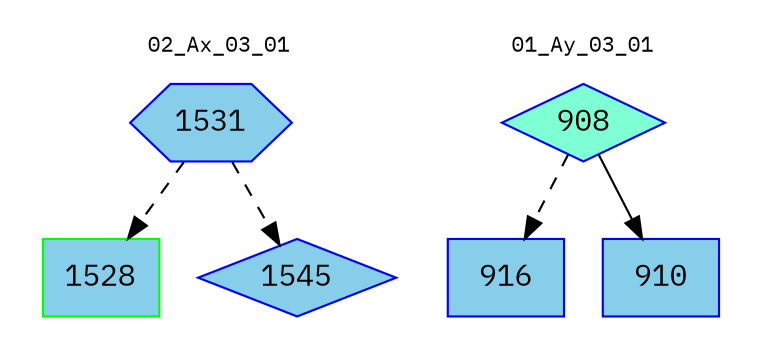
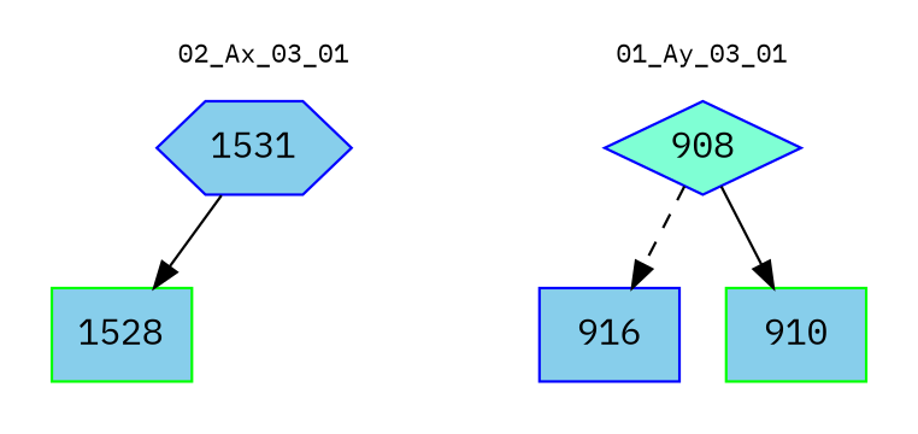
  digraph {
    fontname="IBM Plex Mono"
    node [color=blue fillcolor=skyblue fontname="IBM Plex Mono" shape=box style=filled]
    edge [color=black fontname="IBM Plex Mono" style=solid]
    n1 [label=1531 shape=hexagon]
    n2 [color=green label=1528]
-   n3 [label=1545 shape=diamond]
    n4 [fillcolor=aquamarine label=908 shape=diamond]
    n5 [label=916]
-   n6 [label=910]
+   n6 [color=green label=910]
    subgraph cluster_1 {
      color=white
      fontsize=10
      label="02_Ax_03_01"
      n1
      n2
-     n3
    }
    subgraph cluster_2 {
      color=white
      fontsize=10
      label="01_Ay_03_01"
      n4
      n5
      n6
    }
-   n1 -> n2 [style=dashed]
-   n1 -> n3 [style=dashed]
+   n1 -> n2
    n4 -> n5 [style=dashed]
    n4 -> n6
  }
